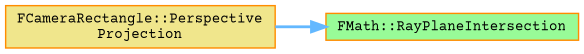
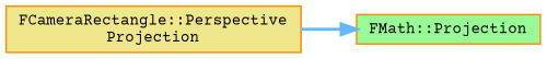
  digraph {
    rankdir=RL
    fontname="Courier Prime"
    node [color=darkorange fontname="Courier Prime" fontsize=10 shape=box style=filled]
-   n1 [fillcolor=palegreen fontcolor=black height=0.2 label="FMath::RayPlaneIntersection" width=0.4]
+   n1 [fillcolor=palegreen fontcolor=black height=0.2 label="FMath::Projection" width=0.4]
    n2 [fillcolor=khaki height=0.2 label="FCameraRectangle::Perspective\lProjection" width=0.4]
    n1 -> n2 [color=steelblue1 dir=back fontname="Courier Prime" fontsize=10 labelfontname=Helvetica labelfontsize=10 style=bold]
  }
